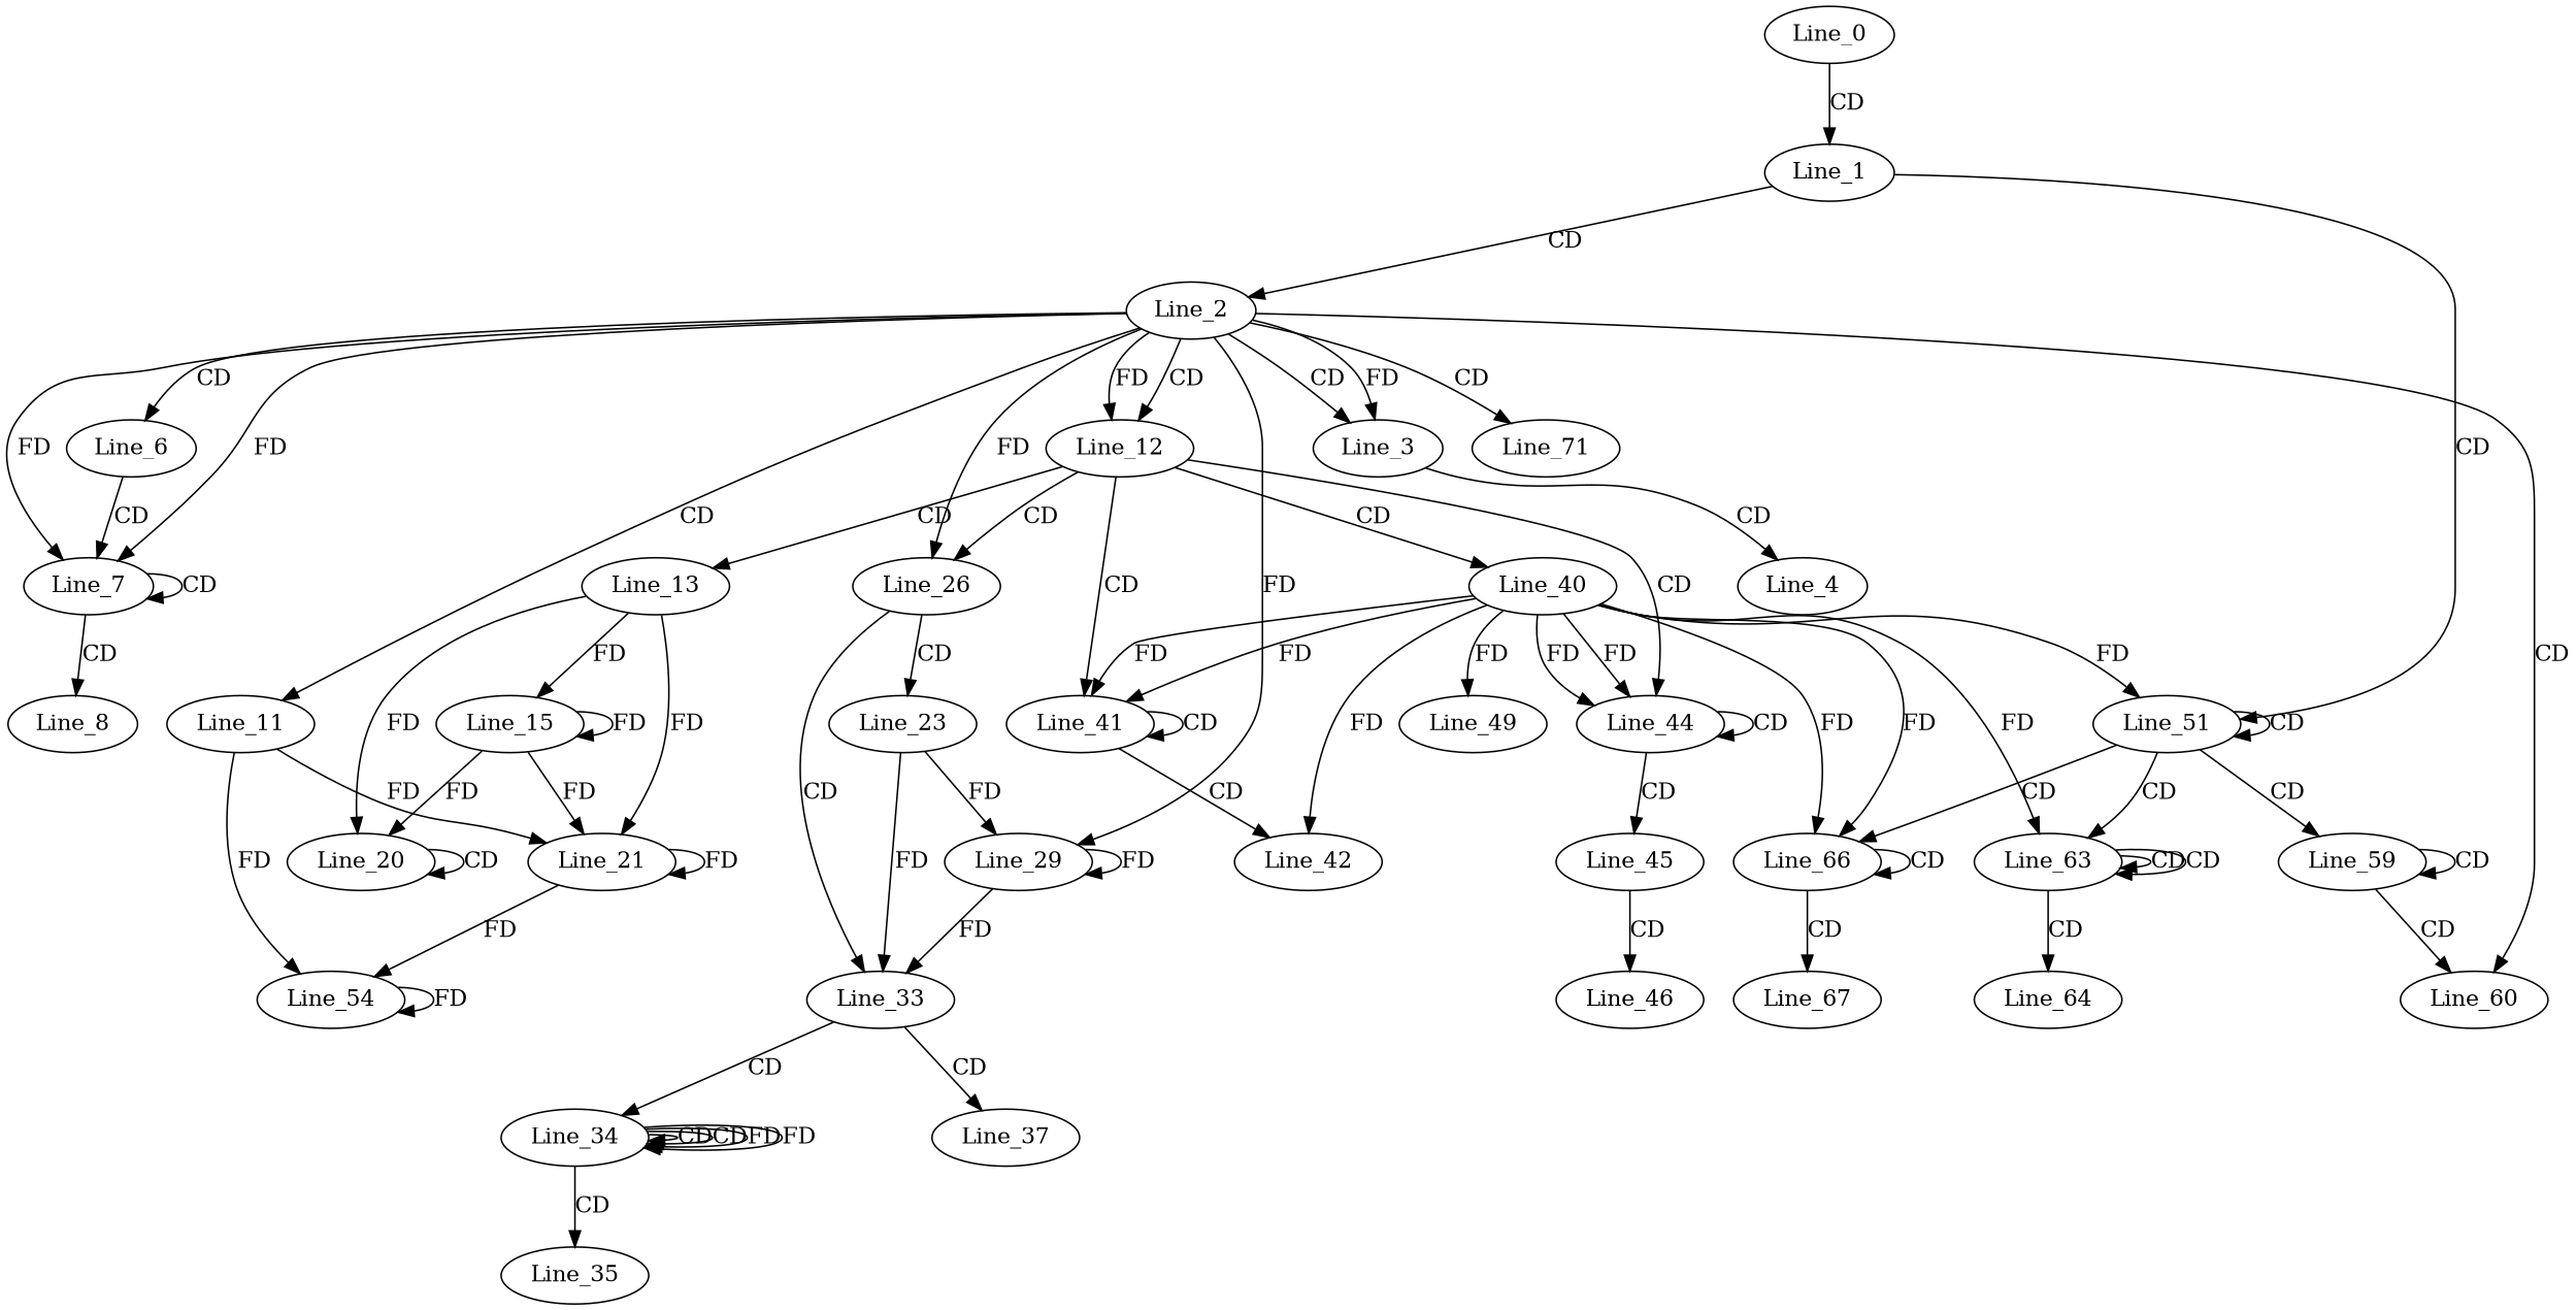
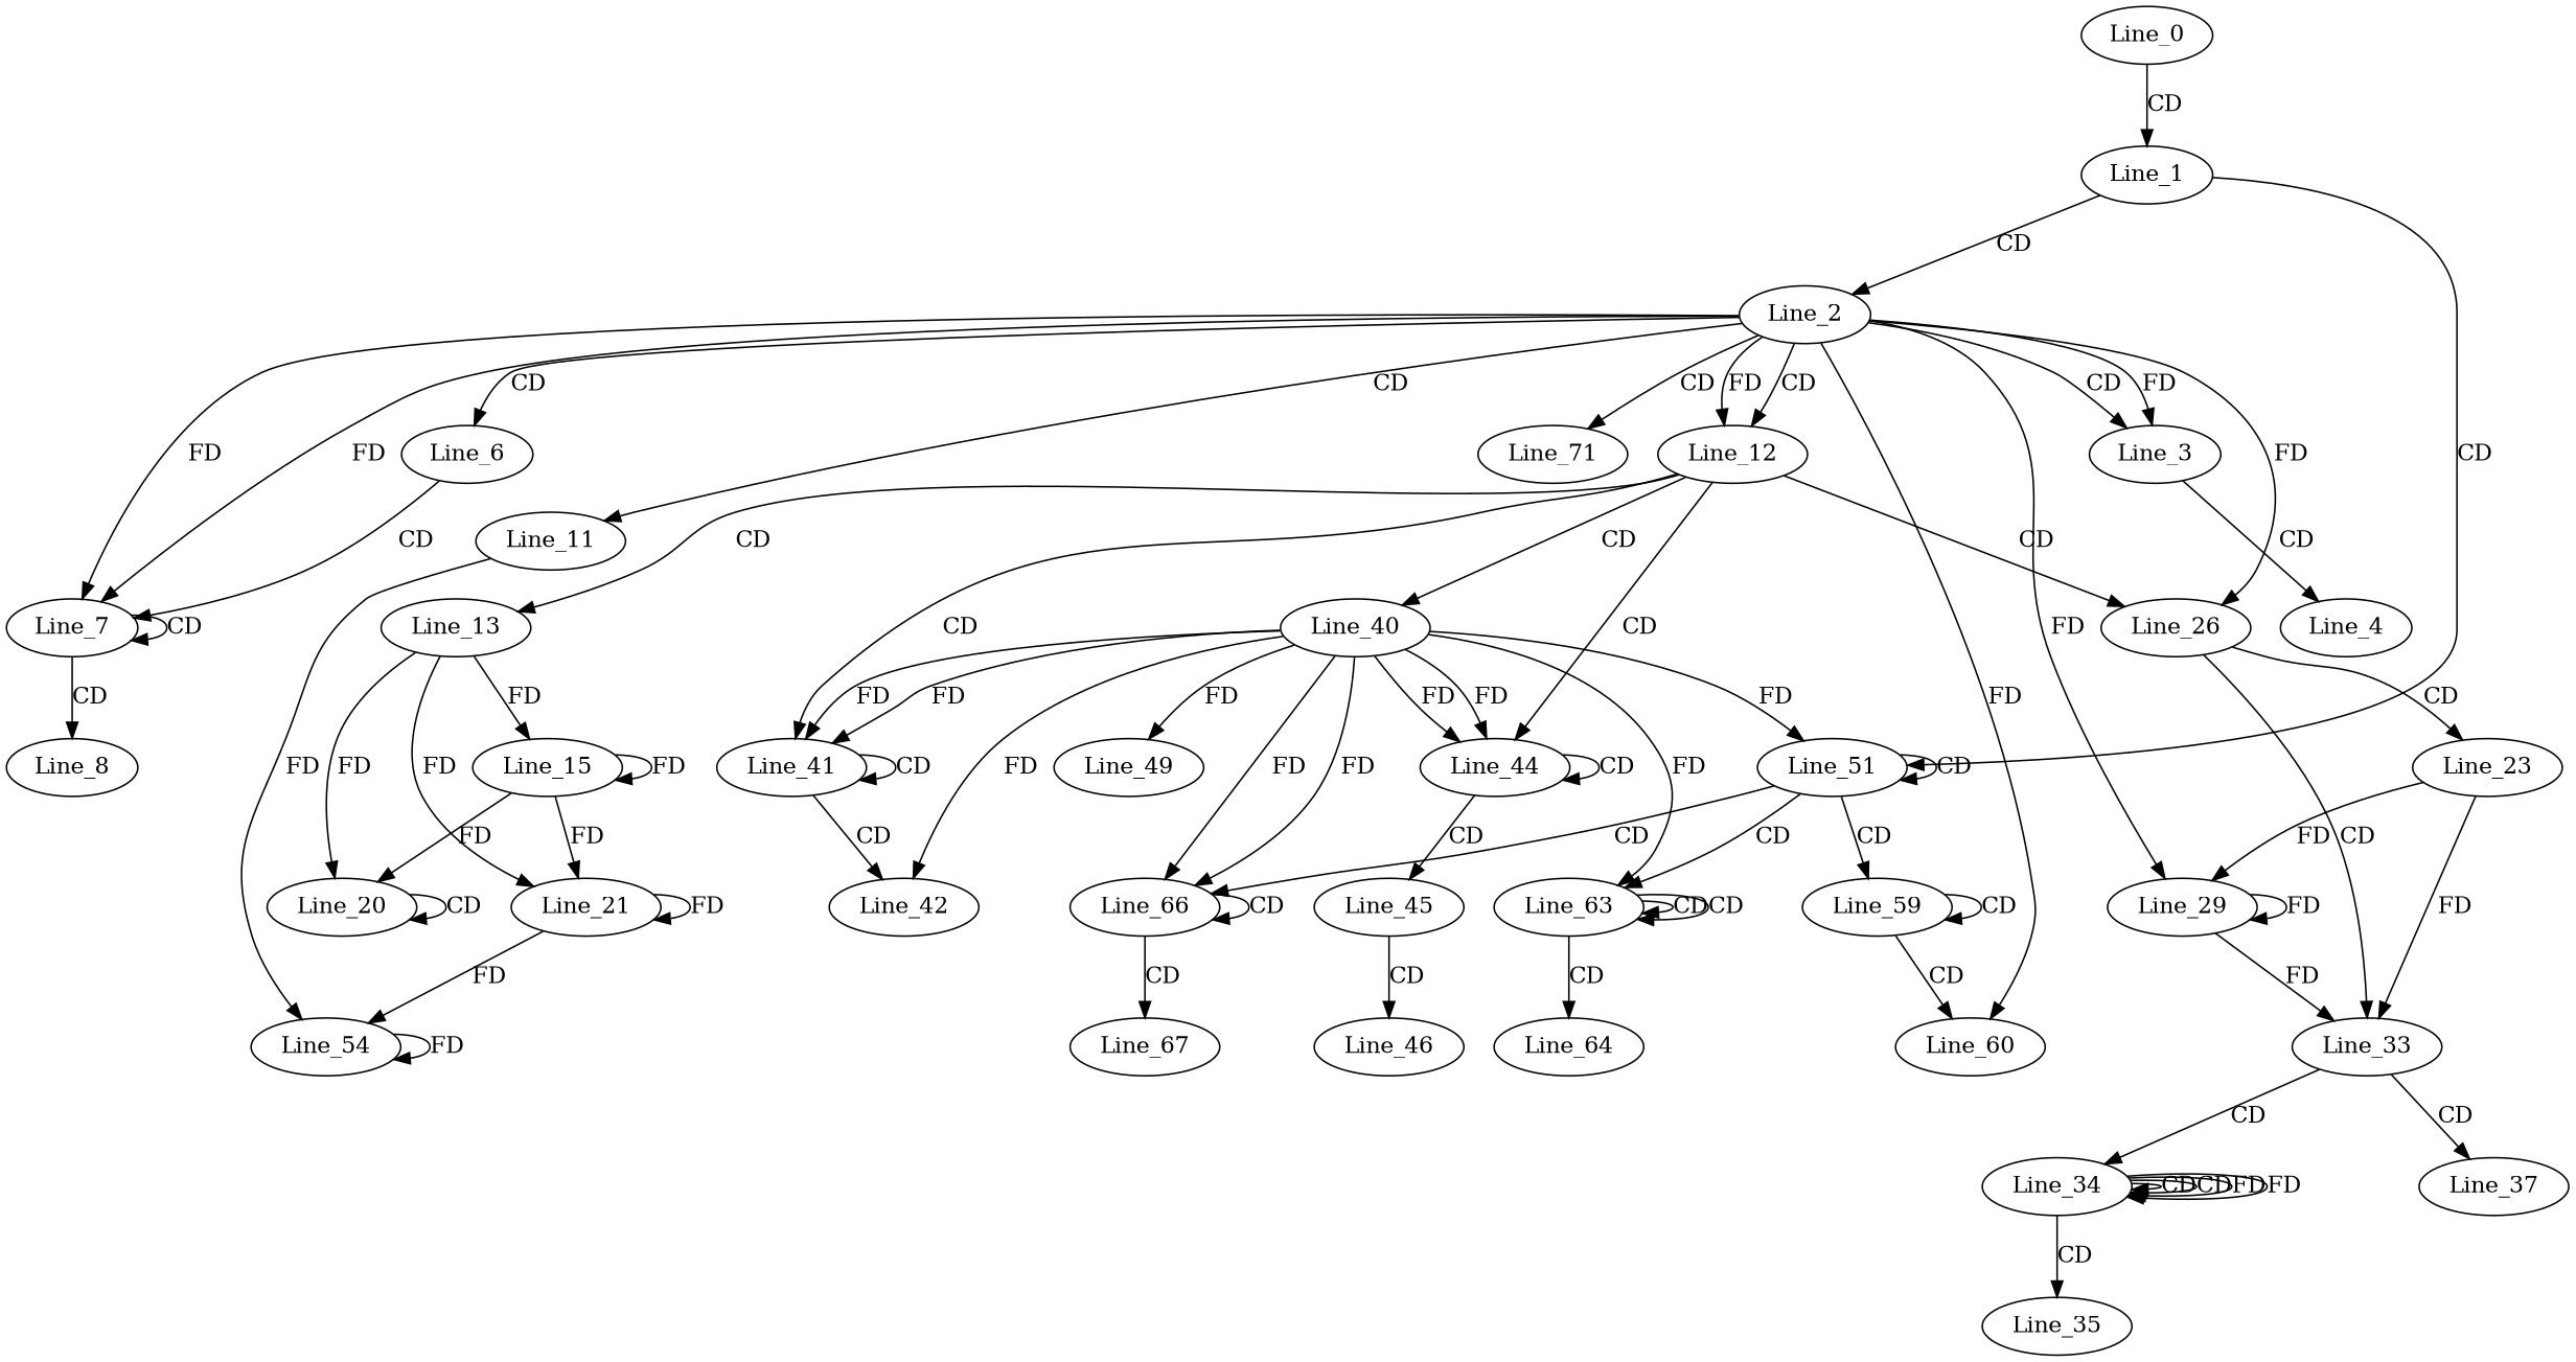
  digraph {
    Line_0
    Line_1
    Line_2
    Line_51
    Line_3
    Line_6
    Line_7
    Line_11
    Line_12
    Line_26
    Line_29
    Line_60
    Line_71
    Line_4
    Line_8
    Line_21
    Line_54
    Line_13
    Line_40
    Line_41
    Line_44
    n22 [label=Line_23]
    Line_33
    Line_15
    Line_20
    Line_42
    Line_49
    Line_63
    Line_66
    Line_45
    Line_59
    Line_34
    Line_37
    Line_35
    Line_64
    Line_67
    Line_46
    Line_0 -> Line_1 [label=CD]
    Line_1 -> Line_2 [label=CD]
    Line_1 -> Line_51 [label=CD]
    Line_2 -> Line_3 [label=CD]
    Line_2 -> Line_3 [label=FD]
    Line_2 -> Line_6 [label=CD]
    Line_2 -> Line_7 [label=FD]
    Line_2 -> Line_7 [label=FD]
    Line_2 -> Line_11 [label=CD]
    Line_2 -> Line_12 [label=CD]
    Line_2 -> Line_12 [label=FD]
    Line_2 -> Line_26 [label=FD]
    Line_2 -> Line_29 [label=FD]
-   Line_2 -> Line_60 [label=CD]
+   Line_2 -> Line_60 [label=FD]
    Line_2 -> Line_71 [label=CD]
    Line_51 -> Line_51 [label=CD]
    Line_51 -> Line_63 [label=CD]
    Line_51 -> Line_66 [label=CD]
    Line_51 -> Line_59 [label=CD]
    Line_3 -> Line_4 [label=CD]
    Line_6 -> Line_7 [label=CD]
    Line_7 -> Line_7 [label=CD]
    Line_7 -> Line_8 [label=CD]
-   Line_11 -> Line_21 [label=FD]
    Line_11 -> Line_54 [label=FD]
    Line_12 -> Line_26 [label=CD]
    Line_12 -> Line_13 [label=CD]
    Line_12 -> Line_40 [label=CD]
    Line_12 -> Line_41 [label=CD]
    Line_12 -> Line_44 [label=CD]
    Line_26 -> n22 [label=CD]
    Line_26 -> Line_33 [label=CD]
    Line_29 -> Line_29 [label=FD]
    Line_29 -> Line_33 [label=FD]
    Line_21 -> Line_21 [label=FD]
    Line_21 -> Line_54 [label=FD]
    Line_54 -> Line_54 [label=FD]
    Line_13 -> Line_21 [label=FD]
    Line_13 -> Line_15 [label=FD]
    Line_13 -> Line_20 [label=FD]
    Line_40 -> Line_51 [label=FD]
    Line_40 -> Line_41 [label=FD]
    Line_40 -> Line_41 [label=FD]
    Line_40 -> Line_44 [label=FD]
    Line_40 -> Line_44 [label=FD]
    Line_40 -> Line_42 [label=FD]
    Line_40 -> Line_49 [label=FD]
    Line_40 -> Line_63 [label=FD]
    Line_40 -> Line_66 [label=FD]
    Line_40 -> Line_66 [label=FD]
    Line_41 -> Line_41 [label=CD]
    Line_41 -> Line_42 [label=CD]
    Line_44 -> Line_44 [label=CD]
    Line_44 -> Line_45 [label=CD]
    n22 -> Line_29 [label=FD]
    n22 -> Line_33 [label=FD]
    Line_33 -> Line_34 [label=CD]
    Line_33 -> Line_37 [label=CD]
    Line_15 -> Line_21 [label=FD]
    Line_15 -> Line_15 [label=FD]
    Line_15 -> Line_20 [label=FD]
    Line_20 -> Line_20 [label=CD]
    Line_63 -> Line_63 [label=CD]
    Line_63 -> Line_63 [label=CD]
    Line_63 -> Line_64 [label=CD]
    Line_66 -> Line_66 [label=CD]
    Line_66 -> Line_67 [label=CD]
    Line_45 -> Line_46 [label=CD]
    Line_59 -> Line_60 [label=CD]
    Line_59 -> Line_59 [label=CD]
    Line_34 -> Line_34 [label=CD]
    Line_34 -> Line_34 [label=CD]
    Line_34 -> Line_34 [label=FD]
    Line_34 -> Line_34 [label=FD]
    Line_34 -> Line_35 [label=CD]
  }
